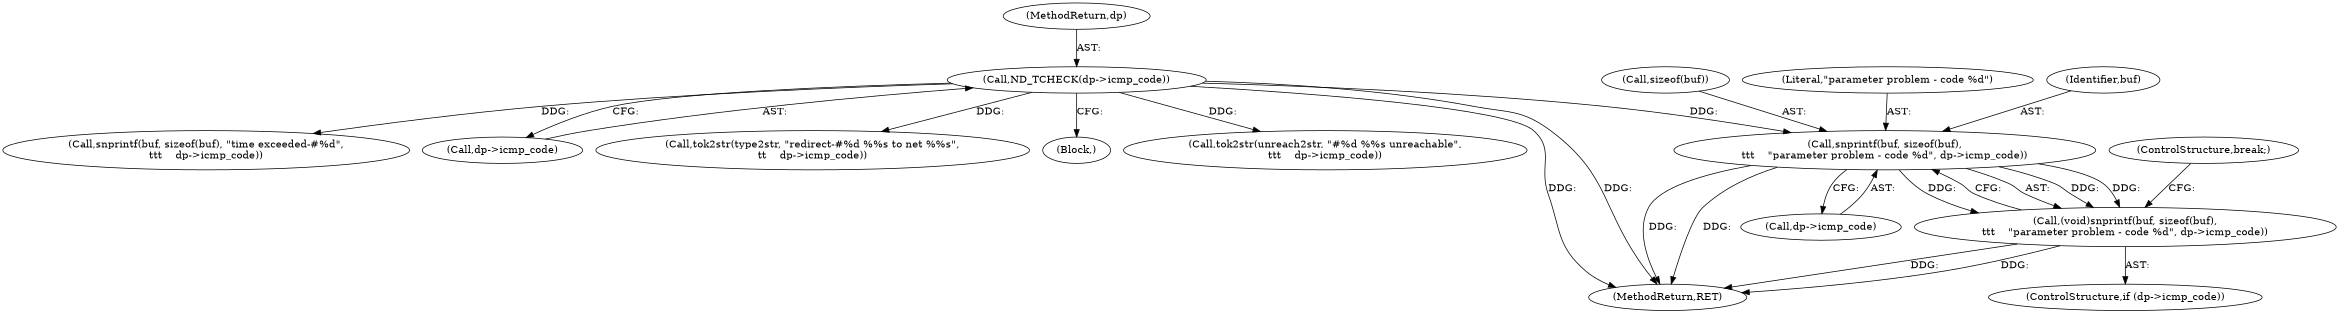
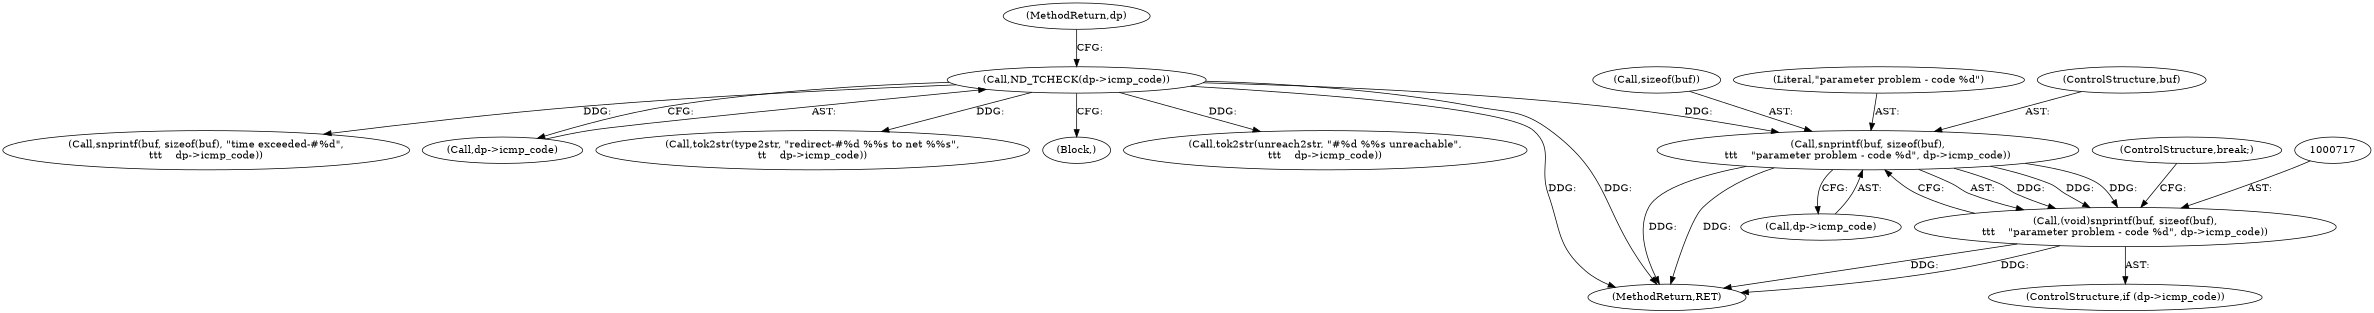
  digraph {
    n1 [label="(Call,snprintf(buf, sizeof(buf),\n\t\t\t    \"parameter problem - code %d\", dp->icmp_code))"]
    n2 [label="(Call,(void)snprintf(buf, sizeof(buf),\n\t\t\t    \"parameter problem - code %d\", dp->icmp_code))"]
    n3 [label="(MethodReturn,RET)"]
    n4 [label="(Call,dp->icmp_code)"]
    n5 [label="(ControlStructure,if (dp->icmp_code))"]
    n6 [label="(Call,ND_TCHECK(dp->icmp_code))"]
    n7 [label="(Call,snprintf(buf, sizeof(buf), \"time exceeded-#%d\",\n\t\t\t    dp->icmp_code))"]
    n8 [label="(Call,dp->icmp_code)"]
    n9 [label="(Call,tok2str(type2str, \"redirect-#%d %%s to net %%s\",\n\t\t    dp->icmp_code))"]
    n10 [label="(Block,)"]
    n11 [label="(Call,tok2str(unreach2str, \"#%d %%s unreachable\",\n\t\t\t    dp->icmp_code))"]
    n12 [label="(Call,sizeof(buf))"]
    n13 [label="(MethodReturn,dp)"]
    n14 [label="(ControlStructure,break;)"]
    n15 [label="(Literal,\"parameter problem - code %d\")"]
-   n16 [label="(Identifier,buf)"]
+   n16 [label="(ControlStructure,buf)"]
+   1000717
    n1 -> n2 [label="AST: "]
    n1 -> n2 [label="DDG: "]
    n1 -> n2 [label="DDG: "]
    n1 -> n2 [label="DDG: "]
    n1 -> n3 [label="DDG: "]
    n1 -> n3 [label="DDG: "]
    n1 -> n4 [label="CFG: "]
    n2 -> n1 [label="CFG: "]
    n2 -> n3 [label="DDG: "]
    n2 -> n3 [label="DDG: "]
    n2 -> n5 [label="AST: "]
    n4 -> n1 [label="AST: "]
    n6 -> n1 [label="DDG: "]
    n6 -> n3 [label="DDG: "]
    n6 -> n3 [label="DDG: "]
    n6 -> n7 [label="DDG: "]
    n6 -> n8 [label="CFG: "]
    n6 -> n9 [label="DDG: "]
    n6 -> n10 [label="CFG: "]
    n6 -> n11 [label="DDG: "]
    n8 -> n6 [label="AST: "]
    n12 -> n1 [label="AST: "]
-   n13 -> n6 [label="AST: "]
+   n13 -> n6 [label="CFG: "]
    n14 -> n2 [label="CFG: "]
    n15 -> n1 [label="AST: "]
    n16 -> n1 [label="AST: "]
+   1000717 -> n2 [label="AST: "]
  }
